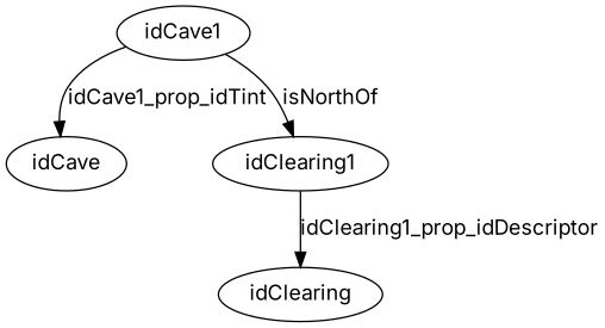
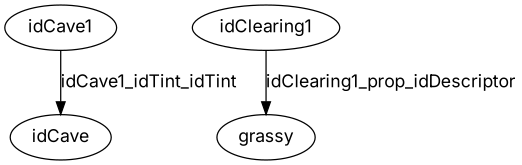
  strict digraph {
    fontname=Inter
    node [fontname=Inter]
    edge [edge_type=property fontname=Inter]
    idCave1 [node_type=entity_node root=root]
    n2 [label=idCave]
    idClearing1
-   grassy [label=idClearing]
-   idCave1 -> n2 [label=idCave1_prop_idTint]
-   idCave1 -> idClearing1 [edge_type=relationship label=isNorthOf]
+   grassy
+   idCave1 -> n2 [label=idCave1_idTint_idTint]
    idClearing1 -> grassy [label=idClearing1_prop_idDescriptor]
  }
